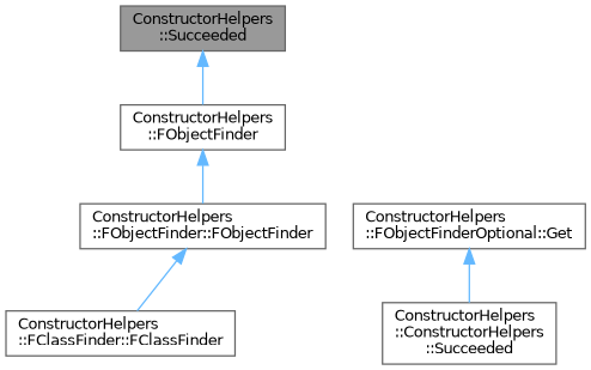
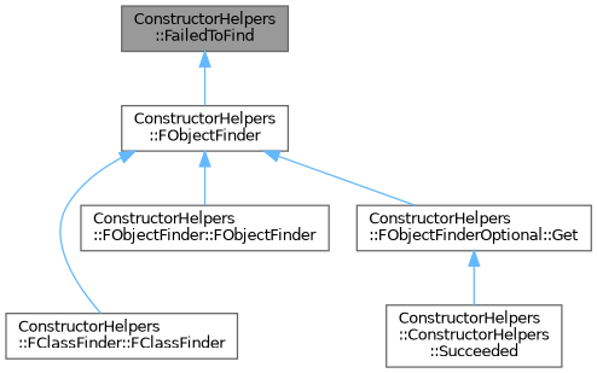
  digraph {
    rankdir=TB
    node [color=grey40 fillcolor=white fontname=Helvetica fontsize=10 shape=box style=filled]
    edge [color=steelblue1 dir=back fontname=Helvetica fontsize=10 labelfontname=Helvetica labelfontsize=10 style=solid]
-   n1 [color=gray40 fillcolor=grey60 fontcolor=black height=0.2 label="ConstructorHelpers\l::Succeeded" width=0.4]
+   n1 [color=gray40 fillcolor=grey60 fontcolor=black height=0.2 label="ConstructorHelpers\l::FailedToFind" width=0.4]
    n2 [height=0.2 label="ConstructorHelpers\l::FObjectFinder" width=0.4]
    n3 [height=0.2 label="ConstructorHelpers\l::FClassFinder::FClassFinder" width=0.4]
    n4 [height=0.2 label="ConstructorHelpers\l::FObjectFinder::FObjectFinder" width=0.4]
    n5 [height=0.2 label="ConstructorHelpers\l::FObjectFinderOptional::Get" width=0.4]
    n6 [height=0.2 label="ConstructorHelpers\l::ConstructorHelpers\l::Succeeded" width=0.4]
    n1 -> n2
-   n4 -> n3
+   n2 -> n3
    n2 -> n4
+   n2 -> n5
    n5 -> n6
  }
